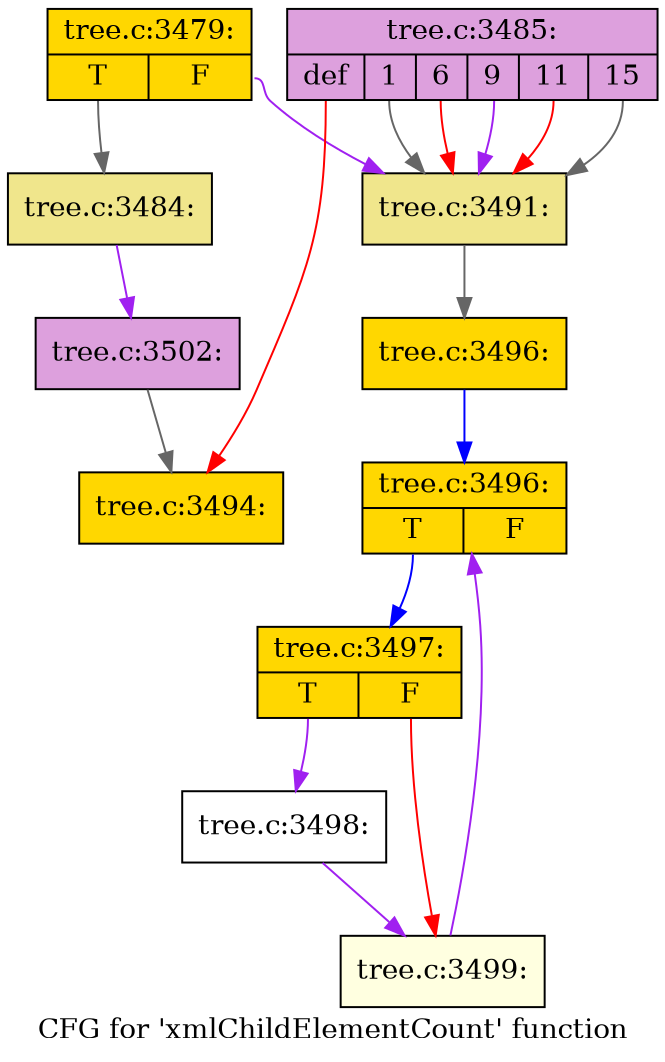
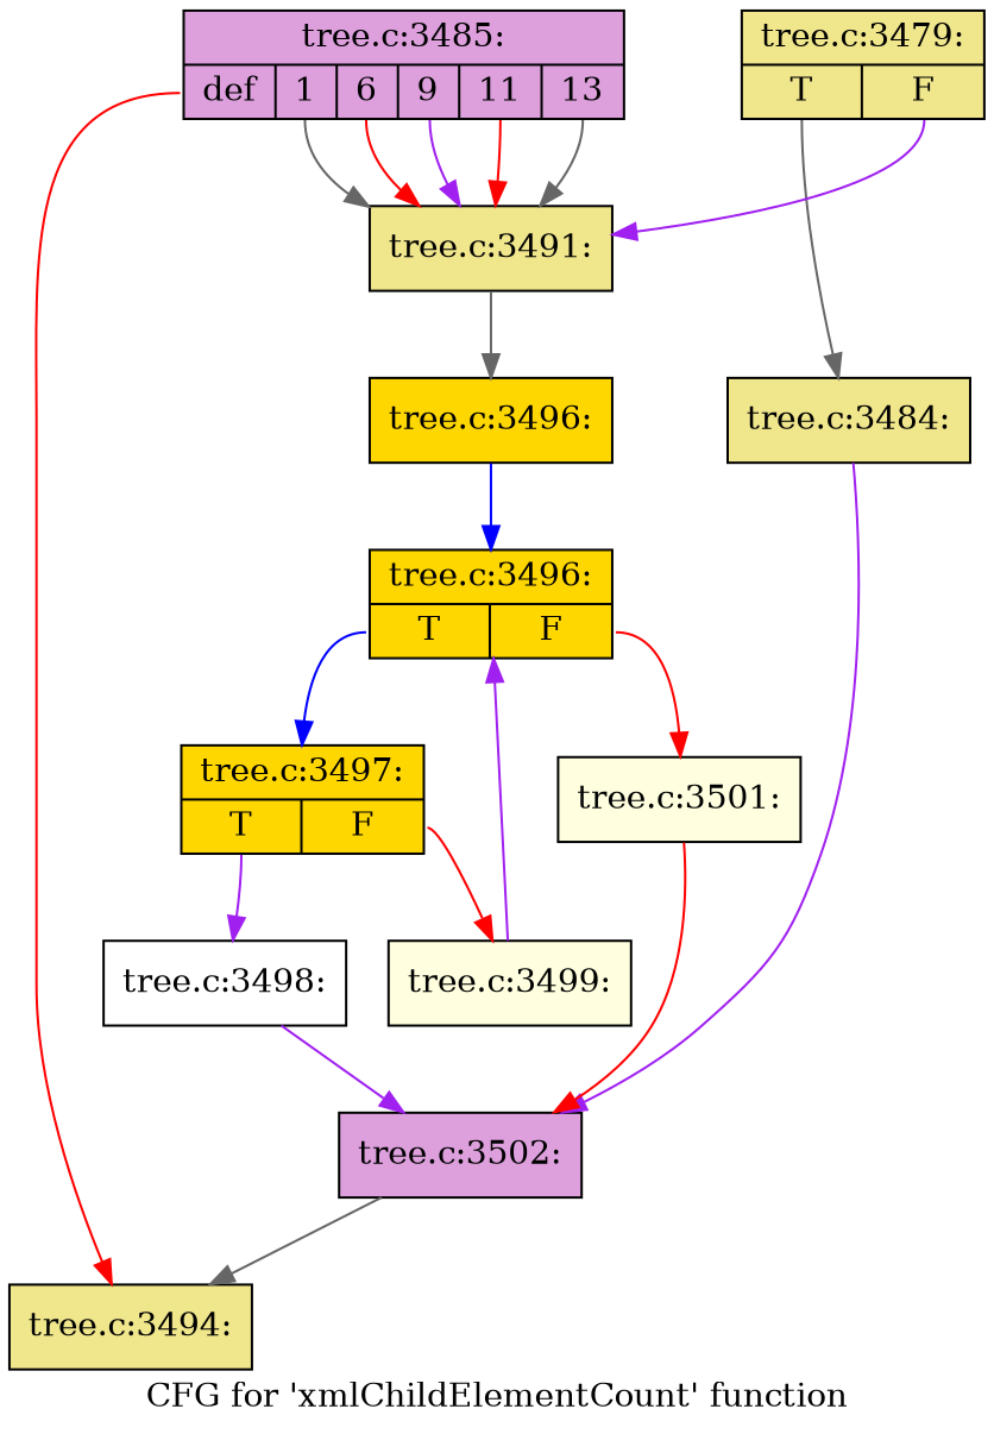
  digraph {
    fontname="DejaVu Serif"
    label="CFG for 'xmlChildElementCount' function"
    node [fillcolor=gold fontname="DejaVu Serif" shape=record style=filled]
    edge [color=purple fontname="DejaVu Serif"]
-   n1 [label="{tree.c:3479:|{<s0>T|<s1>F}}"]
+   n1 [fillcolor=khaki label="{tree.c:3479:|{<s0>T|<s1>F}}"]
    n2 [fillcolor=khaki label="{tree.c:3484:}"]
    n3 [fillcolor=khaki label="{tree.c:3491:}"]
    n4 [fillcolor=plum label="{tree.c:3502:}"]
-   n5 [fillcolor=plum label="{tree.c:3485:|{<s0>def|<s1>1|<s2>6|<s3>9|<s4>11|<s5>15}}"]
-   n6 [label="{tree.c:3494:}"]
+   n5 [fillcolor=plum label="{tree.c:3485:|{<s0>def|<s1>1|<s2>6|<s3>9|<s4>11|<s5>13}}"]
+   n6 [fillcolor=khaki label="{tree.c:3494:}"]
    n7 [label="{tree.c:3496:}"]
    n8 [label="{tree.c:3496:|{<s0>T|<s1>F}}"]
    n9 [label="{tree.c:3497:|{<s0>T|<s1>F}}"]
+   n10 [fillcolor=lightyellow label="{tree.c:3501:}"]
    n11 [fillcolor=white label="{tree.c:3498:}"]
    n12 [fillcolor=lightyellow label="{tree.c:3499:}"]
    n1 -> n2 [color=gray40 tailport=s0]
    n1 -> n3 [tailport=s1]
    n2 -> n4
    n3 -> n7 [color=gray40]
    n4 -> n6 [color=gray40]
    n5 -> n3 [color=gray40 tailport=s1]
    n5 -> n3 [color=red tailport=s2]
    n5 -> n3 [tailport=s3]
    n5 -> n3 [color=red tailport=s4]
    n5 -> n3 [color=gray40 tailport=s5]
    n5 -> n6 [color=red tailport=s0]
    n7 -> n8 [color=blue]
    n8 -> n9 [color=blue tailport=s0]
+   n8 -> n10 [color=red tailport=s1]
    n9 -> n11 [tailport=s0]
    n9 -> n12 [color=red tailport=s1]
-   n11 -> n12
+   n10 -> n4 [color=red]
+   n11 -> n4
    n12 -> n8
  }
